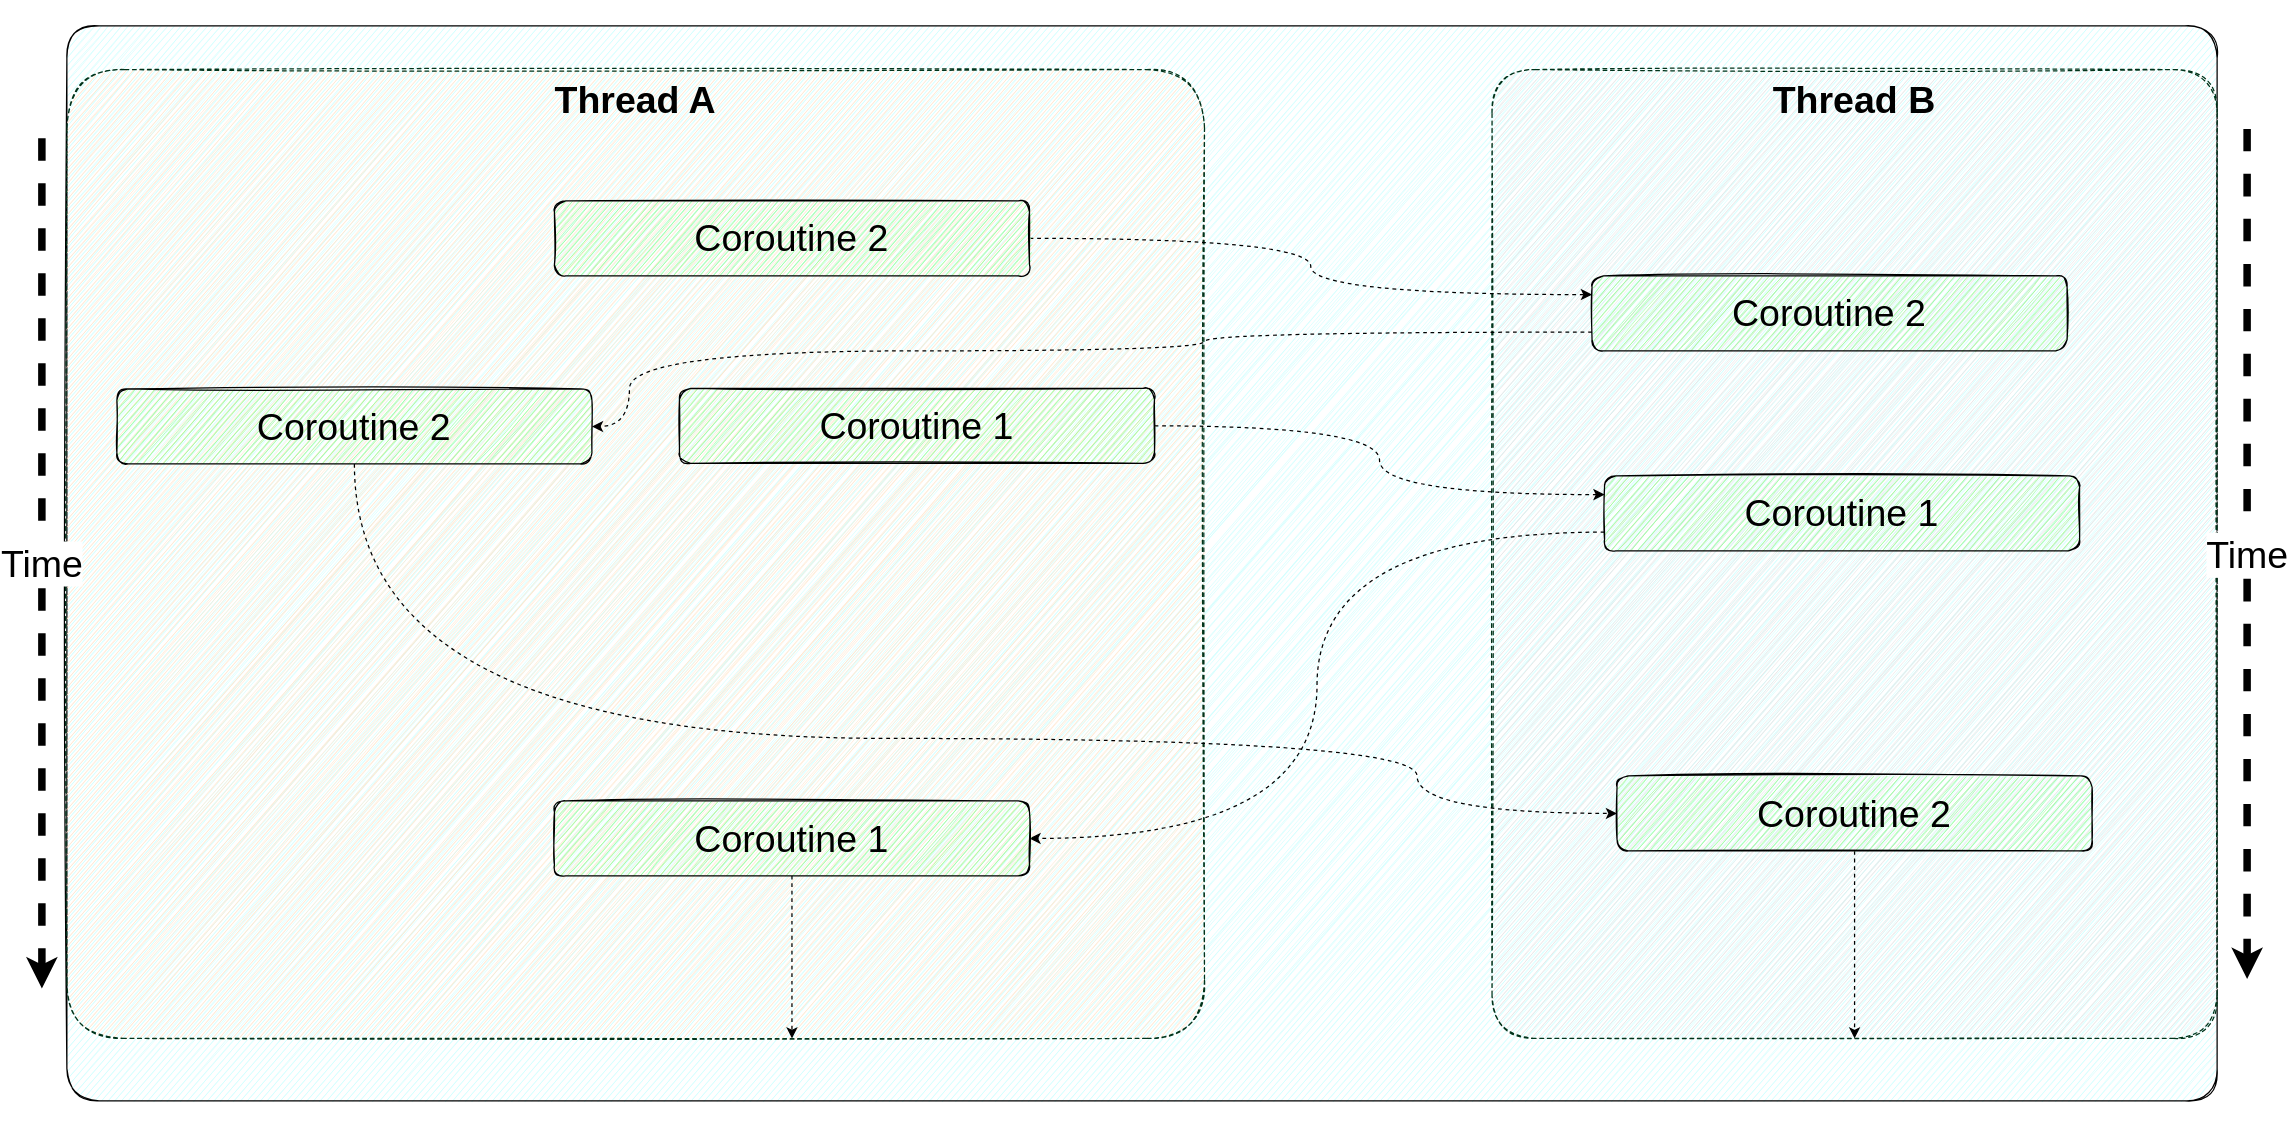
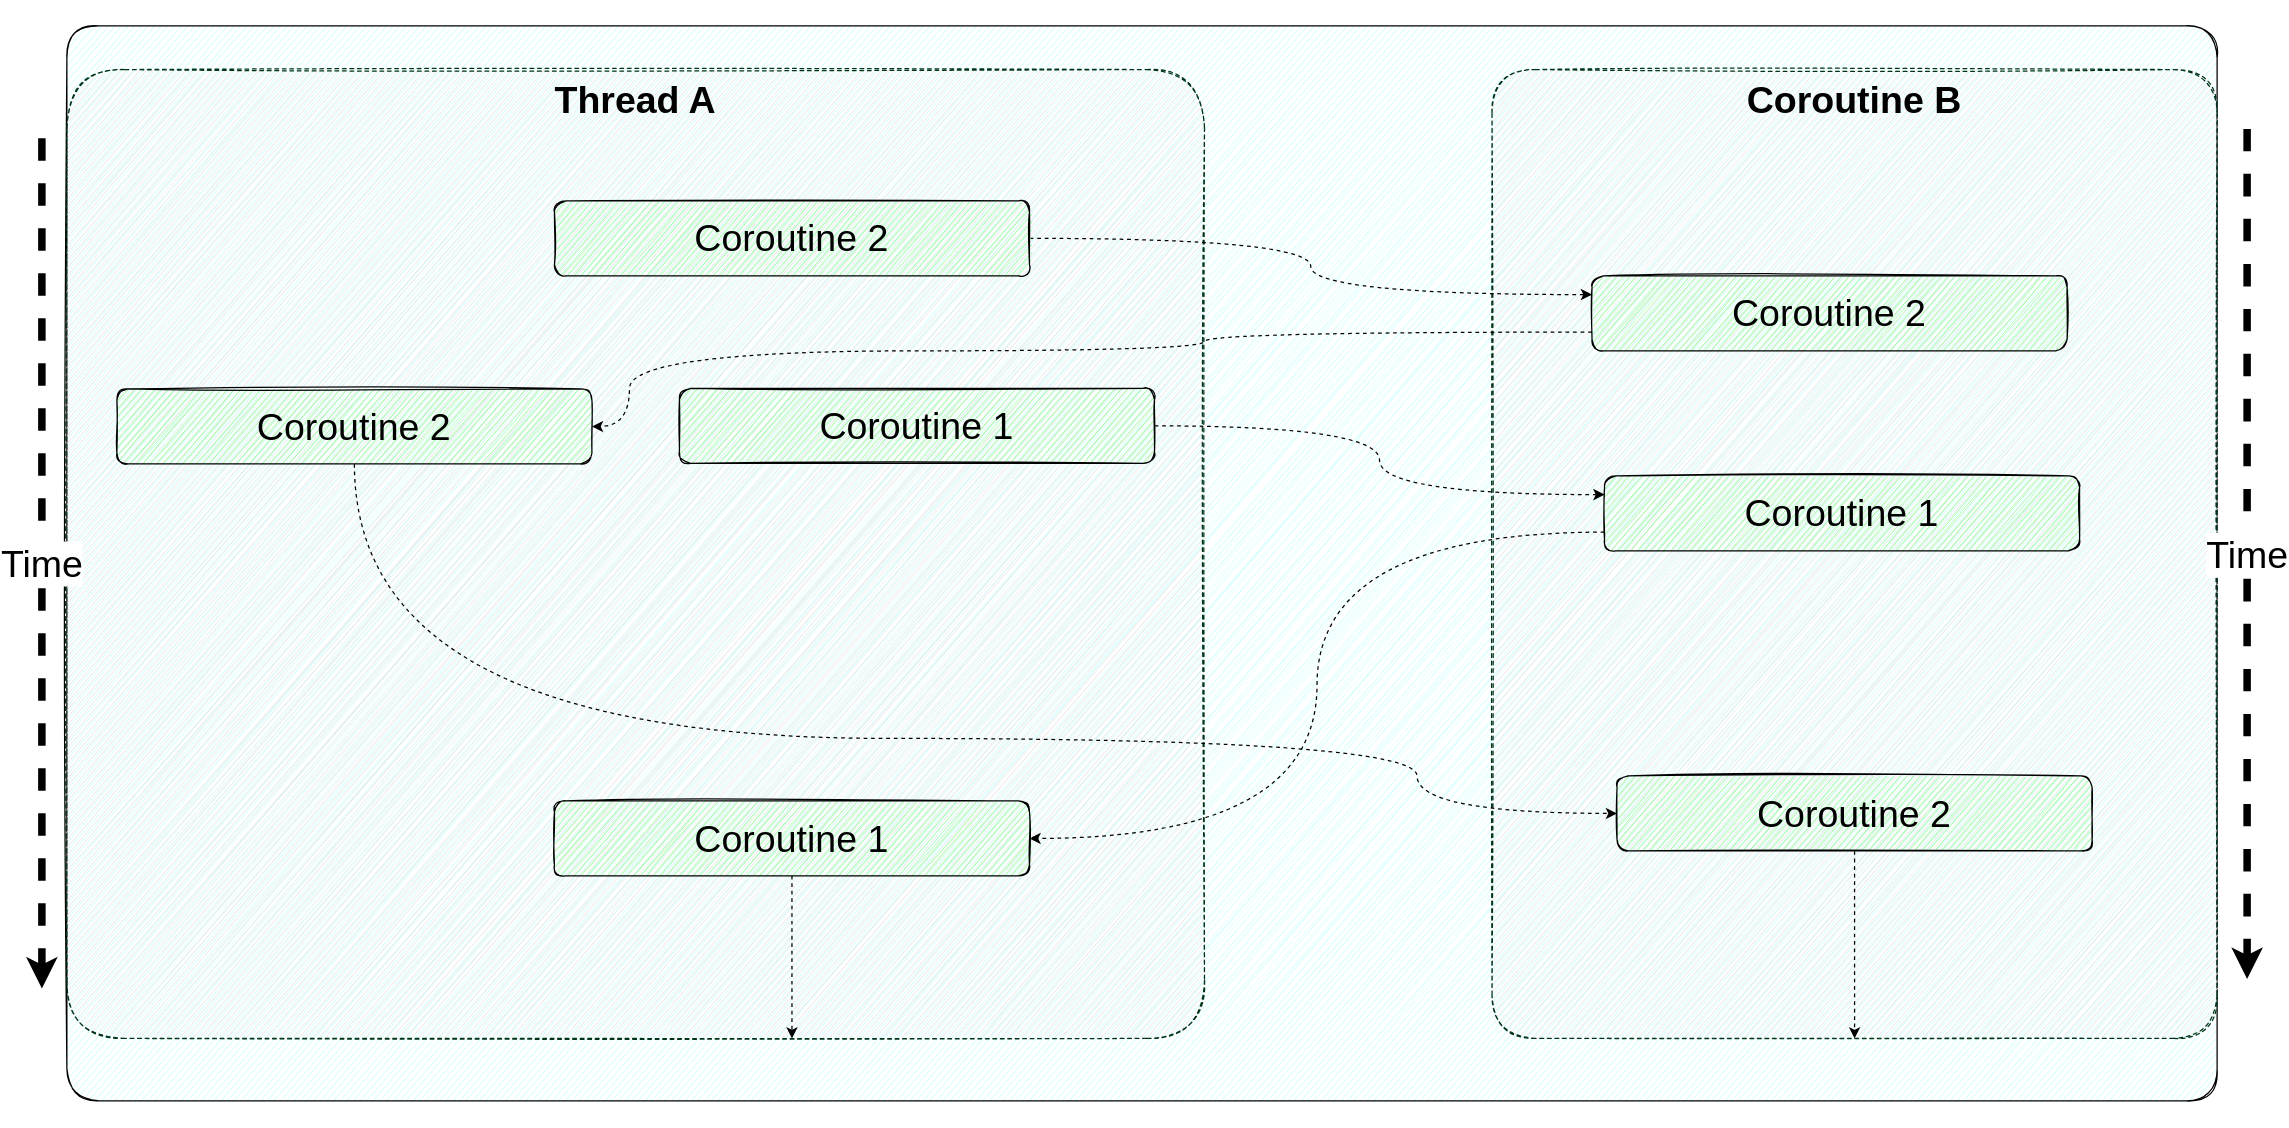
  <mxCell id="0" />
  <mxCell id="1" parent="0" />
  <mxCell id="2" value="" style="rounded=1;whiteSpace=wrap;html=1;labelBackgroundColor=none;labelBorderColor=none;fontFamily=Comic Sans MS;fontColor=default;fillColor=#CCFFFF;align=right;verticalAlign=middle;arcSize=3;sketch=1;fontSize=23;" parent="1" vertex="1"><mxGeometry x="40" y="20" width="1720" height="860" as="geometry" /></mxCell>
- <mxCell id="3" value="Thread A" style="rounded=1;whiteSpace=wrap;html=1;labelBackgroundColor=none;sketch=1;fontColor=none;strokeColor=#00331A;fillColor=#ffe6cc;arcSize=6;dashed=1;verticalAlign=top;fontSize=30;fontStyle=1;" parent="1" vertex="1"><mxGeometry x="40" y="55" width="910" height="775" as="geometry" /></mxCell>
- <mxCell id="4" value="Thread B" style="rounded=1;whiteSpace=wrap;html=1;labelBackgroundColor=none;sketch=1;fontColor=none;strokeColor=#00331A;fillColor=#E6E6E6;arcSize=6;dashed=1;verticalAlign=top;fontSize=30;fontStyle=1" parent="1" vertex="1"><mxGeometry x="1180" y="55" width="580" height="775" as="geometry" /></mxCell>
+ <mxCell id="3" value="Thread A" style="rounded=1;whiteSpace=wrap;html=1;labelBackgroundColor=none;sketch=1;fontColor=none;strokeColor=#00331A;fillColor=#E6E6E6;arcSize=6;dashed=1;verticalAlign=top;fontSize=30;fontStyle=1" parent="1" vertex="1"><mxGeometry x="40" y="55" width="910" height="775" as="geometry" /></mxCell>
+ <mxCell id="4" value="Coroutine B" style="rounded=1;whiteSpace=wrap;html=1;labelBackgroundColor=none;sketch=1;fontColor=none;strokeColor=#00331A;fillColor=#E6E6E6;arcSize=6;dashed=1;verticalAlign=top;fontSize=30;fontStyle=1" parent="1" vertex="1"><mxGeometry x="1180" y="55" width="580" height="775" as="geometry" /></mxCell>
  <mxCell id="5" style="edgeStyle=orthogonalEdgeStyle;curved=1;jumpStyle=gap;orthogonalLoop=1;jettySize=auto;html=1;entryX=0;entryY=0.25;entryDx=0;entryDy=0;dashed=1;fontSize=30;fontColor=default;startArrow=none;startFill=0;align=center;verticalAlign=middle;" edge="1" parent="1" source="19" target="7"><mxGeometry relative="1" as="geometry" /></mxCell>
  <mxCell id="6" style="edgeStyle=orthogonalEdgeStyle;curved=1;jumpStyle=gap;orthogonalLoop=1;jettySize=auto;html=1;exitX=0;exitY=0.75;exitDx=0;exitDy=0;entryX=1;entryY=0.5;entryDx=0;entryDy=0;dashed=1;fontSize=30;fontColor=default;startArrow=none;startFill=0;align=center;verticalAlign=middle;" edge="1" parent="1" source="7" target="9"><mxGeometry relative="1" as="geometry" /></mxCell>
  <mxCell id="7" value="Coroutine 1" style="rounded=1;whiteSpace=wrap;html=1;fontSize=30;fontColor=default;align=center;verticalAlign=middle;fillColor=#99FF99;sketch=1;" vertex="1" parent="1"><mxGeometry x="1270" y="380" width="380" height="60" as="geometry" /></mxCell>
  <mxCell id="8" style="edgeStyle=orthogonalEdgeStyle;curved=1;jumpStyle=gap;orthogonalLoop=1;jettySize=auto;html=1;dashed=1;fontSize=30;fontColor=default;startArrow=none;startFill=0;align=center;verticalAlign=middle;" edge="1" parent="1" source="9"><mxGeometry relative="1" as="geometry"><mxPoint x="620" y="830" as="targetPoint" /><Array as="points"><mxPoint x="620" y="740" /><mxPoint x="620" y="740" /></Array></mxGeometry></mxCell>
  <mxCell id="9" value="Coroutine 1" style="rounded=1;whiteSpace=wrap;html=1;fontSize=30;fontColor=default;align=center;verticalAlign=middle;fillColor=#99FF99;sketch=1;" vertex="1" parent="1"><mxGeometry x="430" y="640" width="380" height="60" as="geometry" /></mxCell>
  <mxCell id="10" style="edgeStyle=orthogonalEdgeStyle;curved=1;jumpStyle=gap;orthogonalLoop=1;jettySize=auto;html=1;entryX=0;entryY=0.25;entryDx=0;entryDy=0;dashed=1;fontSize=30;fontColor=default;startArrow=none;startFill=0;align=center;verticalAlign=middle;" edge="1" parent="1" source="11" target="13"><mxGeometry relative="1" as="geometry" /></mxCell>
  <mxCell id="11" value="Coroutine 2" style="rounded=1;whiteSpace=wrap;html=1;fontSize=30;fontColor=default;align=center;verticalAlign=middle;fillColor=#99FF99;sketch=1;" vertex="1" parent="1"><mxGeometry x="430" y="160" width="380" height="60" as="geometry" /></mxCell>
  <mxCell id="12" style="edgeStyle=orthogonalEdgeStyle;curved=1;jumpStyle=gap;orthogonalLoop=1;jettySize=auto;html=1;entryX=1;entryY=0.5;entryDx=0;entryDy=0;dashed=1;fontSize=30;fontColor=default;startArrow=none;startFill=0;align=center;verticalAlign=middle;exitX=0;exitY=0.75;exitDx=0;exitDy=0;" edge="1" parent="1" source="13" target="15"><mxGeometry relative="1" as="geometry"><Array as="points"><mxPoint x="950" y="265" /><mxPoint x="950" y="280" /><mxPoint x="490" y="280" /><mxPoint x="490" y="341" /></Array></mxGeometry></mxCell>
  <mxCell id="13" value="Coroutine 2" style="rounded=1;whiteSpace=wrap;html=1;fontSize=30;fontColor=default;align=center;verticalAlign=middle;fillColor=#99FF99;sketch=1;" vertex="1" parent="1"><mxGeometry x="1260" y="220" width="380" height="60" as="geometry" /></mxCell>
  <mxCell id="14" style="edgeStyle=orthogonalEdgeStyle;curved=1;jumpStyle=gap;orthogonalLoop=1;jettySize=auto;html=1;entryX=0;entryY=0.5;entryDx=0;entryDy=0;dashed=1;fontSize=30;fontColor=default;startArrow=none;startFill=0;align=center;verticalAlign=middle;" edge="1" parent="1" source="15" target="18"><mxGeometry relative="1" as="geometry"><Array as="points"><mxPoint x="270" y="590" /><mxPoint x="1120" y="590" /><mxPoint x="1120" y="650" /></Array></mxGeometry></mxCell>
  <mxCell id="15" value="Coroutine 2" style="rounded=1;whiteSpace=wrap;html=1;fontSize=30;fontColor=default;align=center;verticalAlign=middle;fillColor=#99FF99;sketch=1;" vertex="1" parent="1"><mxGeometry x="80" y="310.5" width="380" height="60" as="geometry" /></mxCell>
  <mxCell id="16" value="Time" style="endArrow=classic;html=1;dashed=1;fontSize=30;fontColor=default;align=center;verticalAlign=middle;curved=1;jumpStyle=gap;strokeWidth=6;" edge="1" parent="1"><mxGeometry width="50" height="50" relative="1" as="geometry"><mxPoint x="1784" y="102.5" as="sourcePoint" /><mxPoint x="1784" y="782.5" as="targetPoint" /></mxGeometry></mxCell>
  <mxCell id="17" style="edgeStyle=orthogonalEdgeStyle;curved=1;jumpStyle=gap;orthogonalLoop=1;jettySize=auto;html=1;dashed=1;fontSize=30;fontColor=default;startArrow=none;startFill=0;align=center;verticalAlign=middle;" edge="1" parent="1" source="18"><mxGeometry relative="1" as="geometry"><mxPoint x="1470" y="830" as="targetPoint" /><Array as="points"><mxPoint x="1470" y="760" /><mxPoint x="1470" y="760" /></Array></mxGeometry></mxCell>
  <mxCell id="18" value="Coroutine 2" style="rounded=1;whiteSpace=wrap;html=1;fontSize=30;fontColor=default;align=center;verticalAlign=middle;fillColor=#99FF99;sketch=1;" vertex="1" parent="1"><mxGeometry x="1280" y="620" width="380" height="60" as="geometry" /></mxCell>
  <mxCell id="19" value="Coroutine 1" style="rounded=1;whiteSpace=wrap;html=1;fontSize=30;fontColor=default;align=center;verticalAlign=middle;fillColor=#99FF99;sketch=1;" vertex="1" parent="1"><mxGeometry x="530" y="310" width="380" height="60" as="geometry" /></mxCell>
  <mxCell id="20" value="Time" style="endArrow=classic;html=1;dashed=1;fontSize=30;fontColor=default;align=center;verticalAlign=middle;curved=1;jumpStyle=gap;strokeWidth=6;" edge="1" parent="1"><mxGeometry width="50" height="50" relative="1" as="geometry"><mxPoint x="20" y="110" as="sourcePoint" /><mxPoint x="20" y="790" as="targetPoint" /></mxGeometry></mxCell>
